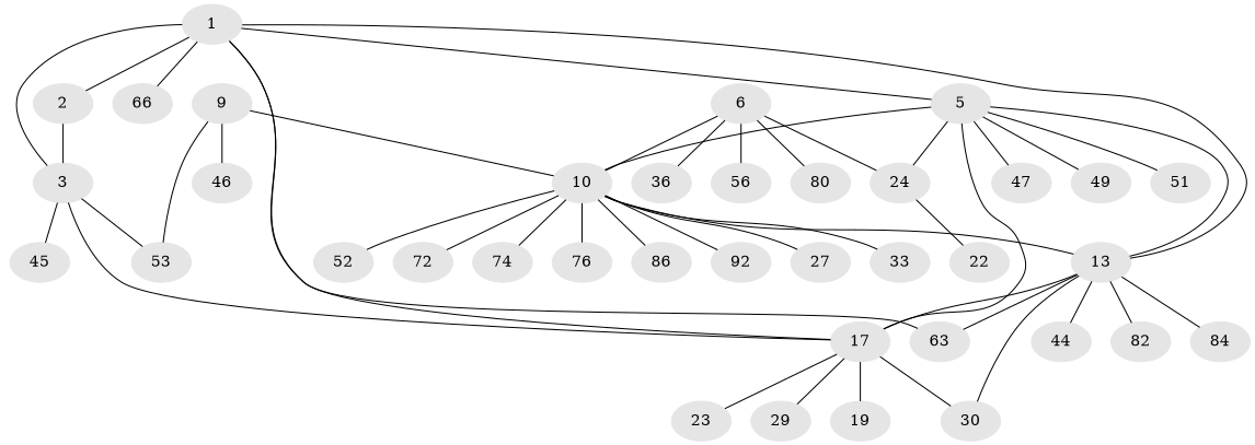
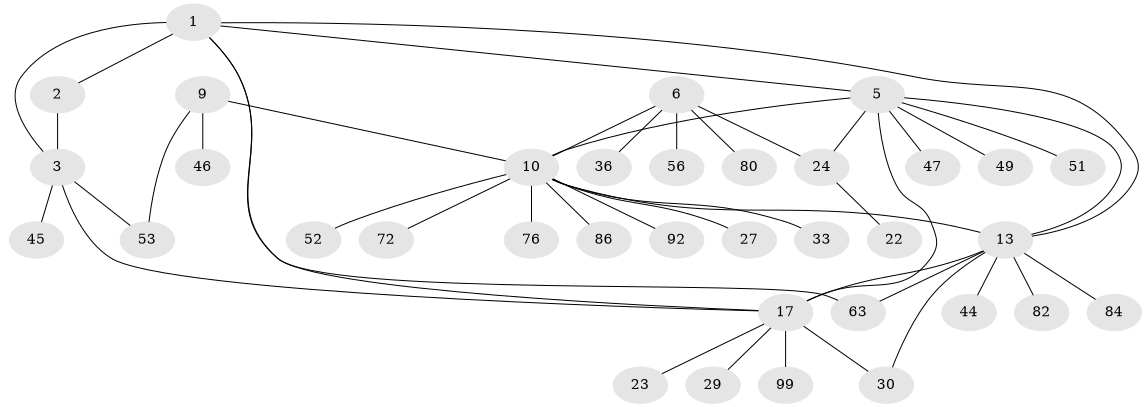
  graph {
    node [color=gray90 style=filled]
    1 [super="+50+40"]
    2
    3 [super="+22+4"]
    5 [super="+78+7+54"]
    13 [super="+15"]
    17 [super="+25+21+18"]
    63
-   66
    45
    53
    10 [super="+35+11+12"]
    47
    49
    51
    24
    30 [super="+37"]
    n17 [label=44 super="+73"]
    82
    84
-   19 [super="+43+28+59+60"]
+   19 [super="+43+28+59+60" label=99]
    23 [super="+94"]
    29
    9
    46
    6 [super="+32"]
    36 [super="+48"]
    56
    n28 [label=80]
    27
    33 [super="+55"]
    52
    72
-   74
    76
    86
    92
    n37 [label=22 super="+34+64"]
    1 -- 2
    1 -- 3 [weight=2]
    1 -- 5
    1 -- 13
    1 -- 17
    1 -- 63
-   1 -- 66
    2 -- 3 [weight=2]
    3 -- 17
    3 -- 45
    3 -- 53
    5 -- 13 [weight=2]
    5 -- 17
    5 -- 10
    5 -- 47
    5 -- 49
    5 -- 51
    5 -- 24 [weight=3]
    13 -- 17
    13 -- 63
    13 -- 30
    13 -- n17
    13 -- 82
    13 -- 84
    17 -- 30
    17 -- 19 [weight=3]
    17 -- 23
    17 -- 29
    10 -- 13 [weight=2]
    10 -- 27
    10 -- 33
    10 -- 52
    10 -- 72
-   10 -- 74
    10 -- 76
    10 -- 86
    10 -- 92
    24 -- n37
    9 -- 53
    9 -- 10 [weight=3]
    9 -- 46
    6 -- 10
    6 -- 24
    6 -- 36
    6 -- 56
    6 -- n28
  }
